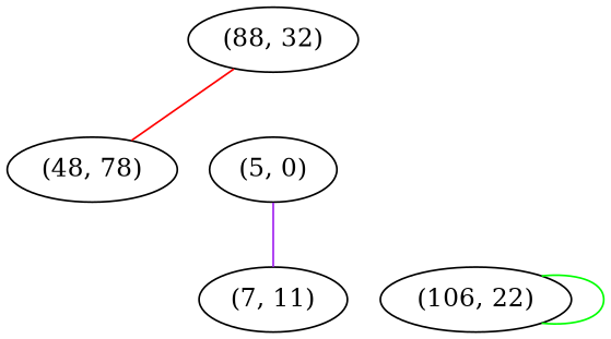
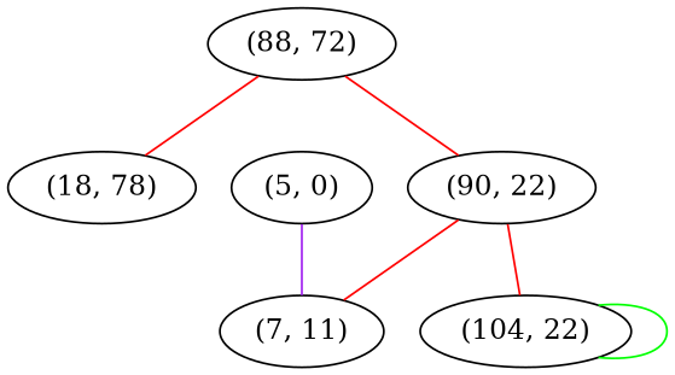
  graph {
    edge [color=red weight=1]
-   "(88, 32)"
-   "(18, 78)" [label="(48, 78)"]
+   "(88, 32)" [label="(88, 72)"]
+   "(18, 78)"
+   "(90, 22)"
    n4 [label="(7, 11)"]
-   "(106, 22)"
+   "(106, 22)" [label="(104, 22)"]
    n6 [label="(5, 0)"]
    "(88, 32)" -- "(18, 78)"
+   "(88, 32)" -- "(90, 22)"
+   "(90, 22)" -- n4
+   "(90, 22)" -- "(106, 22)"
    "(106, 22)" -- "(106, 22)" [color=green weight=2]
    n6 -- n4 [color=purple weight=4]
  }
